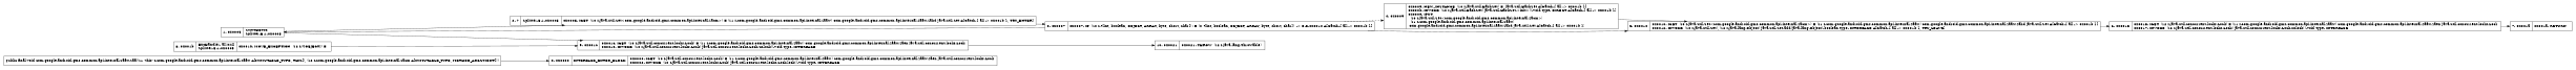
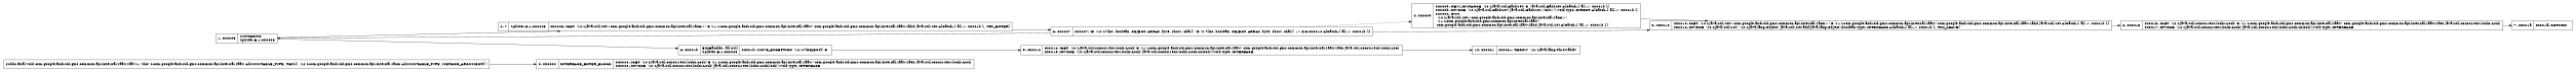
  digraph {
    rankdir=LR
    node [shape=record]
    n1 [label="{0\:\ 0x0000|INTERFACE_ENTER_BLOCK\l|0x0000: IGET  (r0 I:java.util.concurrent.locks.Lock) = (r1 I:com.google.android.gms.common.api.internal.zaaw) com.google.android.gms.common.api.internal.zaaw.zaen java.util.concurrent.locks.Lock \l0x0002: INVOKE  (r0 I:java.util.concurrent.locks.Lock) java.util.concurrent.locks.Lock.lock():void type: INTERFACE \l}"]
    n2 [label="{1\:\ 0x0005|SYNTHETIC\lSplitter:B:1:0x0005\l}"]
    n3 [label="{2\:\ ?|Splitter:B:1:0x0005\l|0x0005: IGET  (r0 I:java.util.Set\<com.google.android.gms.common.api.internal.zacm\>) = (r1 I:com.google.android.gms.common.api.internal.zaaw) com.google.android.gms.common.api.internal.zaaw.zahd java.util.Set A[Catch:\{ all \-\> 0x001b \}, TRY_ENTER]\l}"]
    n4 [label="{8\:\ 0x001b|ExcHandler: all null\lSplitter:B:1:0x0005\l|0x001b: MOVE_EXCEPTION  (r2 I:?[OBJECT]) =  \l}"]
    n5 [label="{3\:\ 0x0007|0x0007: IF  (r0 I:?[int, boolean, OBJECT, ARRAY, byte, short, char]) != (0 ?[int, boolean, OBJECT, ARRAY, byte, short, char])  \-\> B:5:0x0010 A[Catch:\{ all \-\> 0x001b \}]\l}"]
    n6 [label="{9\:\ 0x001c|0x001c: IGET  (r0 I:java.util.concurrent.locks.Lock) = (r1 I:com.google.android.gms.common.api.internal.zaaw) com.google.android.gms.common.api.internal.zaaw.zaen java.util.concurrent.locks.Lock \l0x001e: INVOKE  (r0 I:java.util.concurrent.locks.Lock) java.util.concurrent.locks.Lock.unlock():void type: INTERFACE \l}"]
    n7 [label="{4\:\ 0x0009|0x0009: NEW_INSTANCE  (r0 I:java.util.HashSet) =  java.util.HashSet A[Catch:\{ all \-\> 0x001b \}]\l0x000b: INVOKE  (r0 I:java.util.HashSet) java.util.HashSet.\<init\>():void type: DIRECT A[Catch:\{ all \-\> 0x001b \}]\l0x000e: IPUT  \l  (r0 I:java.util.Set\<com.google.android.gms.common.api.internal.zacm\>)\l  (r1 I:com.google.android.gms.common.api.internal.zaaw)\l com.google.android.gms.common.api.internal.zaaw.zahd java.util.Set A[Catch:\{ all \-\> 0x001b \}]\l}"]
    n8 [label="{5\:\ 0x0010|0x0010: IGET  (r0 I:java.util.Set\<com.google.android.gms.common.api.internal.zacm\>) = (r1 I:com.google.android.gms.common.api.internal.zaaw) com.google.android.gms.common.api.internal.zaaw.zahd java.util.Set A[Catch:\{ all \-\> 0x001b \}]\l0x0012: INVOKE  (r0 I:java.util.Set), (r2 I:java.lang.Object) java.util.Set.add(java.lang.Object):boolean type: INTERFACE A[Catch:\{ all \-\> 0x001b \}, TRY_LEAVE]\l}"]
    n9 [label="{6\:\ 0x0015|0x0015: IGET  (r2 I:java.util.concurrent.locks.Lock) = (r1 I:com.google.android.gms.common.api.internal.zaaw) com.google.android.gms.common.api.internal.zaaw.zaen java.util.concurrent.locks.Lock \l0x0017: INVOKE  (r2 I:java.util.concurrent.locks.Lock) java.util.concurrent.locks.Lock.unlock():void type: INTERFACE \l}"]
    n10 [label="{7\:\ 0x001a|0x001a: RETURN   \l}"]
    n11 [label="{10\:\ 0x0021|0x0021: THROW  (r2 I:java.lang.Throwable) \l}"]
    n12 [label="{public final void com.google.android.gms.common.api.internal.zaaw.zaa((r1 'this' I:com.google.android.gms.common.api.internal.zaaw A[IMMUTABLE_TYPE, THIS]), (r2 I:com.google.android.gms.common.api.internal.zacm A[IMMUTABLE_TYPE, METHOD_ARGUMENT])) }"]
    n2 -> n3
-   n2 -> n6
+   n2 -> n4
    n3 -> n5
    n4 -> n6
    n5 -> n2
    n5 -> n7 [style=dashed]
    n5 -> n8
    n6 -> n11
    n7 -> n8
    n8 -> n9
    n9 -> n10
    n12 -> n1
  }
